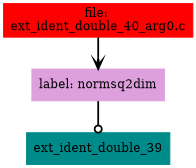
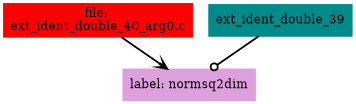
  digraph {
    node [shape=box style=filled]
    edge [style=bold]
    n1 [color=red label="file: \next_ident_double_40_arg0.c"]
    n2 [color=plum label="label: normsq2dim"]
    n3 [color=cyan4 label=ext_ident_double_39]
    n1 -> n2 [arrowhead=vee]
-   n2 -> n3 [arrowhead=odot]
+   n3 -> n2 [arrowhead=odot]
  }
